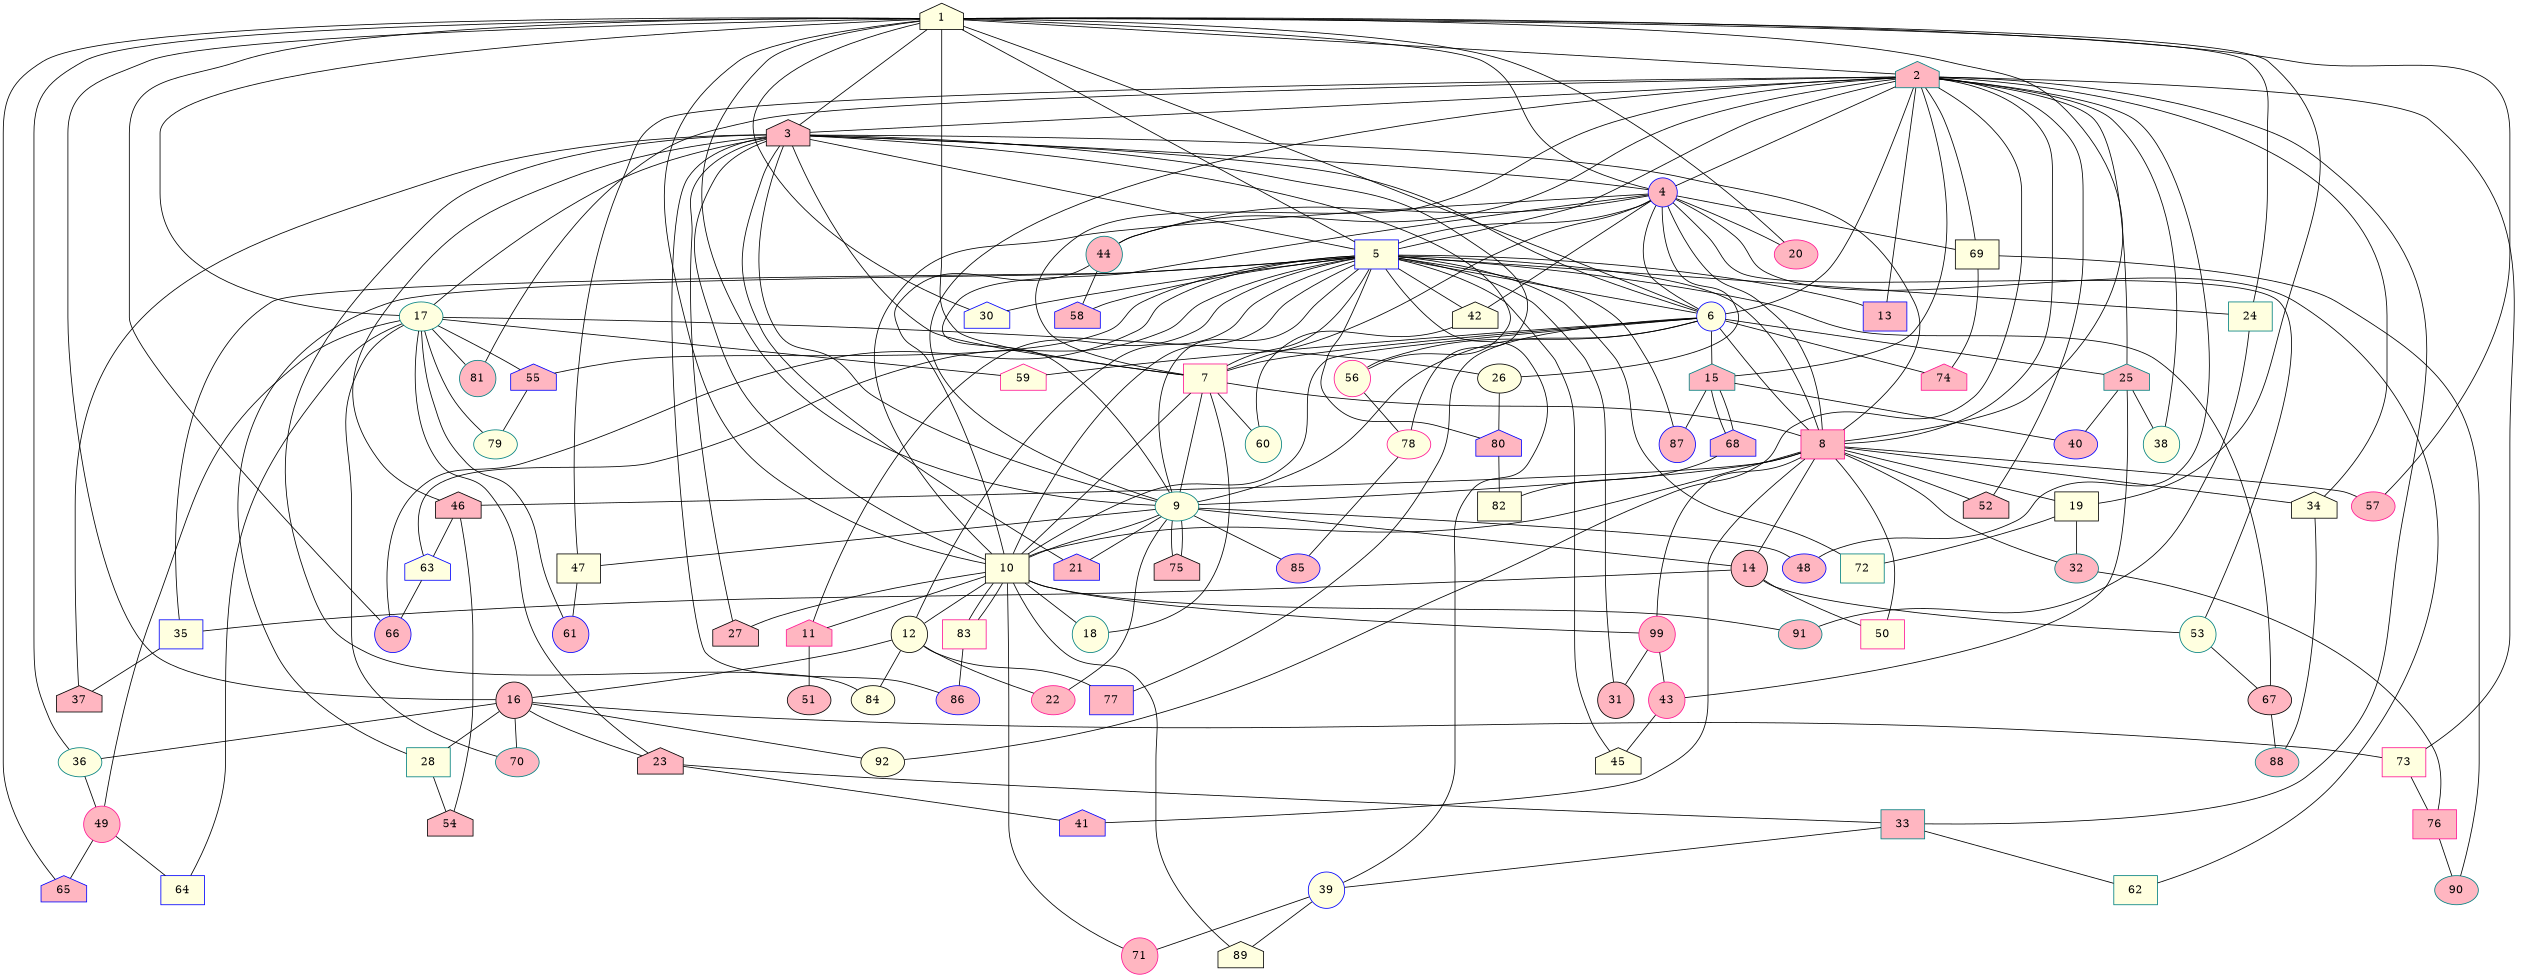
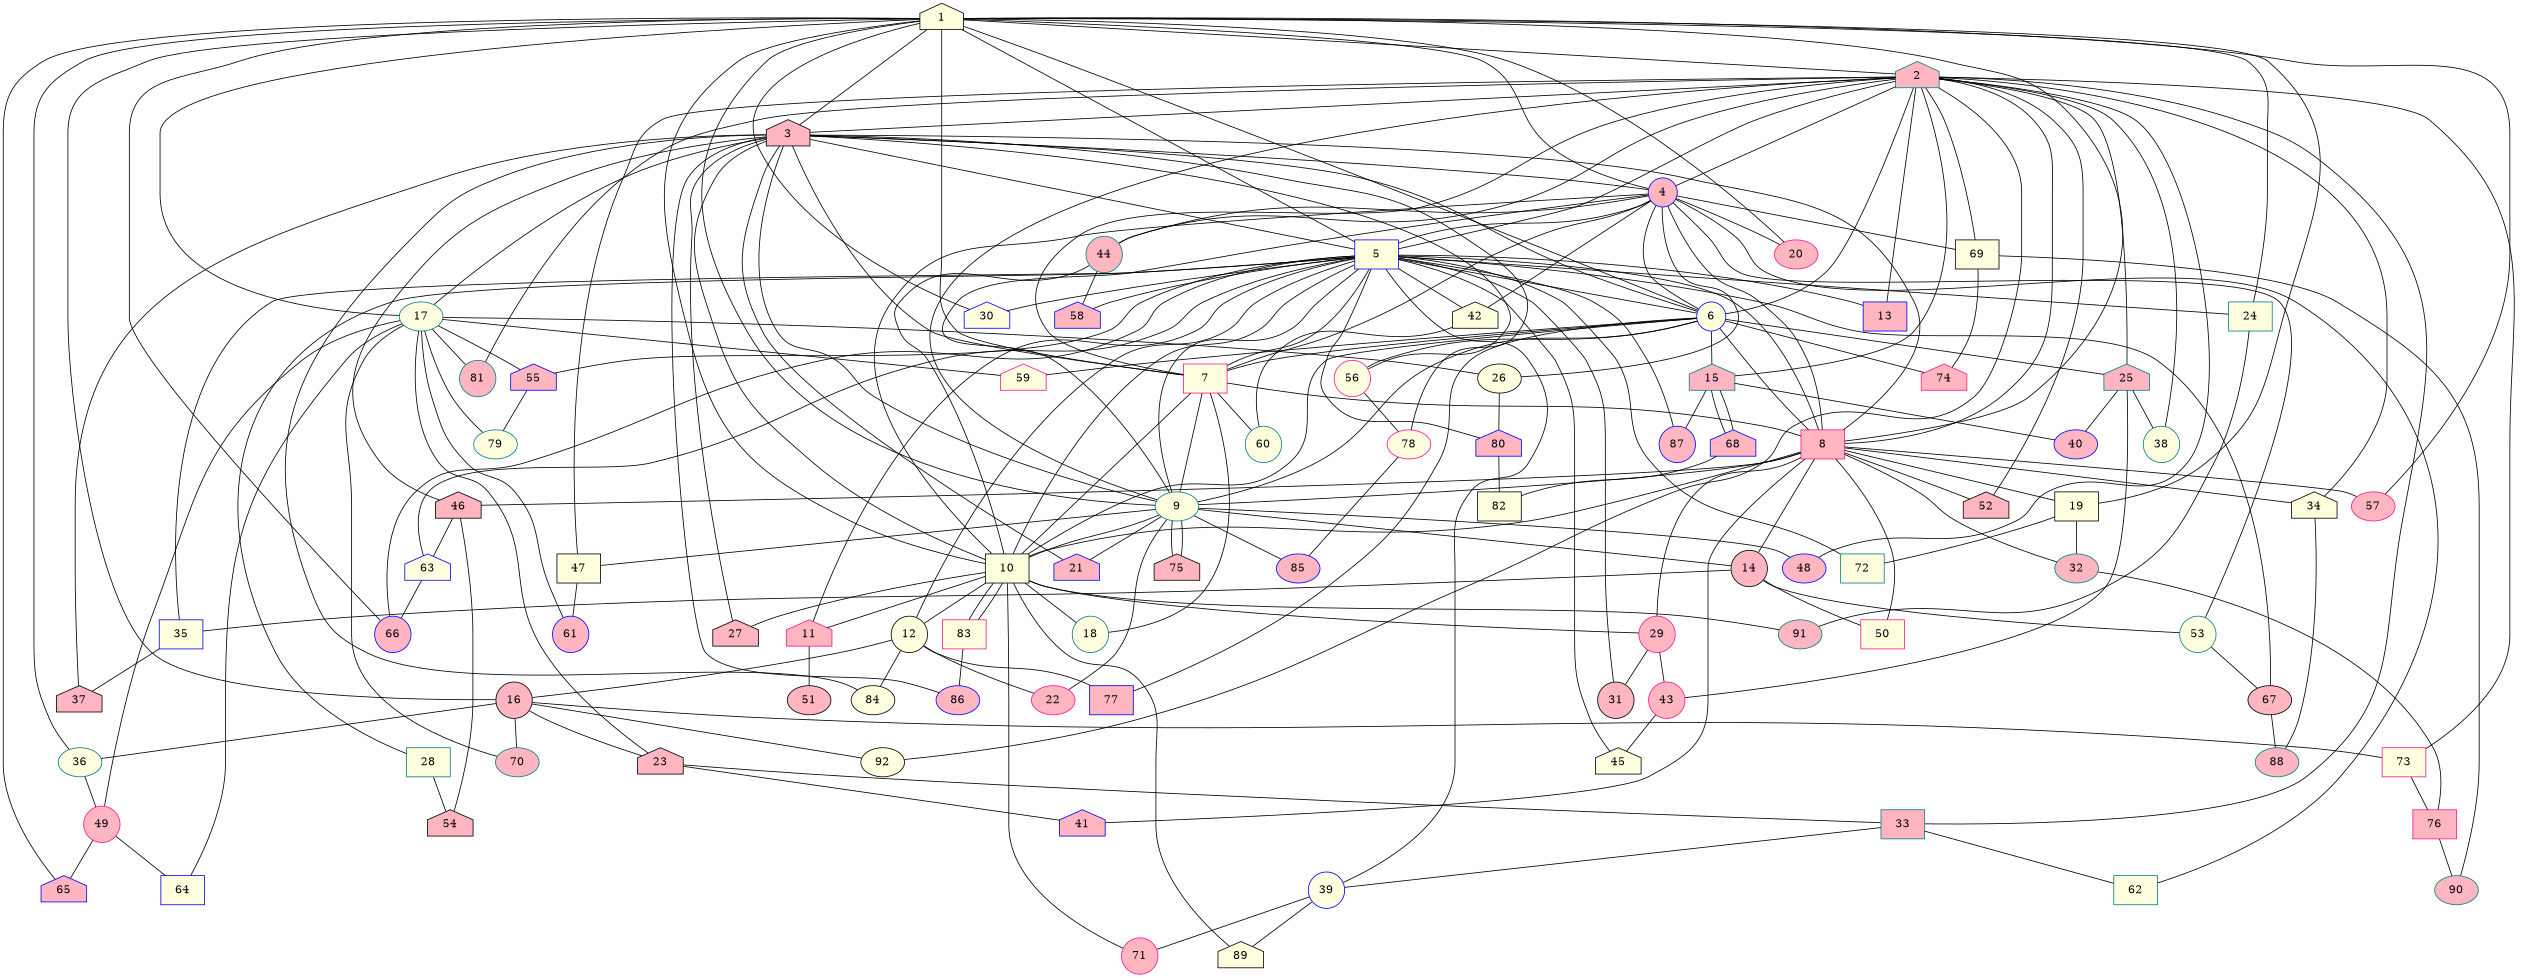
  graph {
    node [color=black fillcolor=lightpink shape=house style=filled]
    1 [fillcolor=lightyellow]
    2 [color=teal]
    3
    4 [color=blue shape=circle]
    5 [color=blue fillcolor=lightyellow shape=box]
    6 [color=blue fillcolor=lightyellow shape=circle]
    7 [color=deeppink fillcolor=lightyellow shape=box]
    8 [color=deeppink shape=box]
    9 [color=teal fillcolor=lightyellow shape=ellipse]
    10 [fillcolor=lightyellow shape=box]
    16 [shape=circle]
    17 [color=teal fillcolor=lightyellow shape=ellipse]
    19 [fillcolor=lightyellow shape=box]
    20 [color=deeppink shape=ellipse]
    24 [color=teal fillcolor=lightyellow shape=box]
    30 [color=blue fillcolor=lightyellow]
    36 [color=teal fillcolor=lightyellow shape=ellipse]
    57 [color=deeppink shape=ellipse]
    65 [color=blue]
    66 [color=blue shape=circle]
    13 [color=blue shape=box]
    15 [color=teal]
    25 [color=teal]
    33 [color=teal shape=box]
    34 [fillcolor=lightyellow]
    38 [color=teal fillcolor=lightyellow shape=circle]
    44 [color=teal shape=circle]
    47 [fillcolor=lightyellow shape=box]
    48 [color=blue shape=ellipse]
    52
    69 [fillcolor=lightyellow shape=box]
    73 [color=deeppink fillcolor=lightyellow shape=box]
    81 [color=teal shape=circle]
    92 [fillcolor=lightyellow shape=ellipse]
    21 [color=blue]
    27
    37
    46
    56 [color=deeppink fillcolor=lightyellow shape=circle]
    78 [color=deeppink fillcolor=lightyellow shape=ellipse]
    84 [fillcolor=lightyellow shape=ellipse]
    86 [color=blue shape=ellipse]
    26 [fillcolor=lightyellow shape=ellipse]
    42 [fillcolor=lightyellow]
    53 [color=teal fillcolor=lightyellow shape=circle]
    62 [color=teal fillcolor=lightyellow shape=box]
    11 [color=deeppink]
    12 [fillcolor=lightyellow shape=circle]
    28 [color=teal fillcolor=lightyellow shape=box]
    31 [shape=circle]
    35 [color=blue fillcolor=lightyellow shape=box]
    39 [color=blue fillcolor=lightyellow shape=circle]
    45 [fillcolor=lightyellow]
    55 [color=blue]
    58 [color=blue]
    63 [color=blue fillcolor=lightyellow]
    67 [shape=ellipse]
    72 [color=teal fillcolor=lightyellow shape=box]
    80 [color=blue]
    87 [color=blue shape=circle]
    59 [color=deeppink fillcolor=lightyellow]
    74 [color=deeppink]
    77 [color=blue shape=box]
    18 [color=teal fillcolor=lightyellow shape=circle]
    60 [color=teal fillcolor=lightyellow shape=circle]
    14 [shape=circle]
-   29 [color=deeppink shape=circle label=99]
+   29 [color=deeppink shape=circle]
    32 [color=teal shape=ellipse]
    41 [color=blue]
    50 [color=deeppink fillcolor=lightyellow shape=box]
    22 [color=deeppink shape=ellipse]
    75
    85 [color=blue shape=ellipse]
    71 [color=deeppink shape=circle]
    83 [color=deeppink fillcolor=lightyellow shape=box]
    89 [fillcolor=lightyellow]
    91 [color=teal shape=ellipse]
    23
    70 [color=teal shape=ellipse]
    49 [color=deeppink shape=circle]
    61 [color=blue shape=circle]
    64 [color=blue fillcolor=lightyellow shape=box]
    79 [color=teal fillcolor=lightyellow shape=ellipse]
    51 [shape=ellipse]
    40 [color=blue shape=ellipse]
    68 [color=blue]
    43 [color=deeppink shape=circle]
    88 [color=teal shape=ellipse]
    90 [color=teal shape=ellipse]
    76 [color=deeppink shape=box]
    54
    82 [fillcolor=lightyellow shape=box]
    1 -- 2
    1 -- 3
    1 -- 4
    1 -- 5
    1 -- 6
    1 -- 7
    1 -- 8
    1 -- 9
    1 -- 10
    1 -- 16
    1 -- 17
    1 -- 19
    1 -- 20
    1 -- 24
    1 -- 30
    1 -- 36
    1 -- 57
    1 -- 65
    1 -- 66
    2 -- 3
    2 -- 4
    2 -- 5
    2 -- 6
    2 -- 7
    2 -- 8
    2 -- 9
    2 -- 13
    2 -- 15
    2 -- 25
    2 -- 33
    2 -- 34
    2 -- 38
    2 -- 44
    2 -- 47
    2 -- 48
    2 -- 52
    2 -- 69
    2 -- 73
    2 -- 81
    2 -- 92
    3 -- 4
    3 -- 5
    3 -- 6
    3 -- 7
    3 -- 8
    3 -- 9
    3 -- 10
    3 -- 17
    3 -- 21
    3 -- 27
    3 -- 37
    3 -- 46
    3 -- 56
    3 -- 78
    3 -- 84
    3 -- 86
    4 -- 5
    4 -- 6
    4 -- 7
    4 -- 8
    4 -- 9
    4 -- 10
    4 -- 20
    4 -- 44
    4 -- 69
    4 -- 26
    4 -- 42
    4 -- 53
    4 -- 62
    5 -- 6
    5 -- 7
    5 -- 8
    5 -- 9
    5 -- 10
    5 -- 24
    5 -- 30
    5 -- 66
    5 -- 13
    5 -- 42
    5 -- 11
    5 -- 12
    5 -- 28
    5 -- 31
    5 -- 35
    5 -- 39
    5 -- 45
    5 -- 55
    5 -- 58
    5 -- 63
    5 -- 67
    5 -- 72
    5 -- 80
    5 -- 87
    6 -- 7
    6 -- 8
    6 -- 9
    6 -- 10
    6 -- 15
    6 -- 25
    6 -- 56
    6 -- 59
    6 -- 74
    6 -- 77
    7 -- 8
    7 -- 9
    7 -- 10
    7 -- 18
    7 -- 60
    8 -- 9
    8 -- 10
    8 -- 19
    8 -- 57
    8 -- 34
    8 -- 52
    8 -- 46
    8 -- 14
    8 -- 29
    8 -- 32
    8 -- 41
    8 -- 50
    9 -- 10
    9 -- 47
    9 -- 48
    9 -- 21
    9 -- 14
    9 -- 22
    9 -- 75
    9 -- 75
    9 -- 85
    10 -- 27
    10 -- 11
    10 -- 12
    10 -- 18
    10 -- 29
    10 -- 71
    10 -- 83
    10 -- 83
    10 -- 89
    10 -- 91
    16 -- 36
    16 -- 73
    16 -- 92
-   16 -- 28
    16 -- 23
    16 -- 70
    17 -- 81
    17 -- 26
    17 -- 55
    17 -- 59
    17 -- 23
    17 -- 70
    17 -- 49
    17 -- 61
    17 -- 64
    17 -- 79
    19 -- 72
    19 -- 32
    24 -- 91
    36 -- 49
    15 -- 87
    15 -- 40
    15 -- 68
    15 -- 68
    25 -- 38
    25 -- 40
    25 -- 43
    33 -- 62
    33 -- 39
    34 -- 88
    44 -- 10
    44 -- 58
    47 -- 61
    69 -- 74
    69 -- 90
    73 -- 76
    46 -- 63
    46 -- 54
    56 -- 78
    78 -- 85
    26 -- 80
    42 -- 60
    53 -- 67
    11 -- 51
    12 -- 16
    12 -- 84
    12 -- 77
    12 -- 22
    28 -- 54
    35 -- 37
    39 -- 71
    39 -- 89
    55 -- 79
    63 -- 66
    67 -- 88
    80 -- 82
    14 -- 53
    14 -- 35
    14 -- 50
    29 -- 31
    29 -- 43
    32 -- 76
    83 -- 86
    23 -- 33
    23 -- 41
    49 -- 65
    49 -- 64
    68 -- 82
    43 -- 45
    76 -- 90
  }
